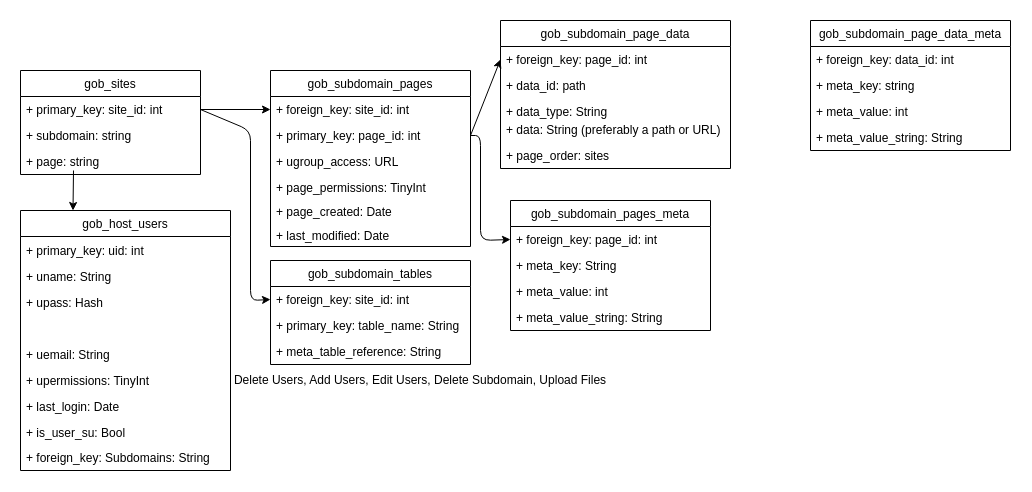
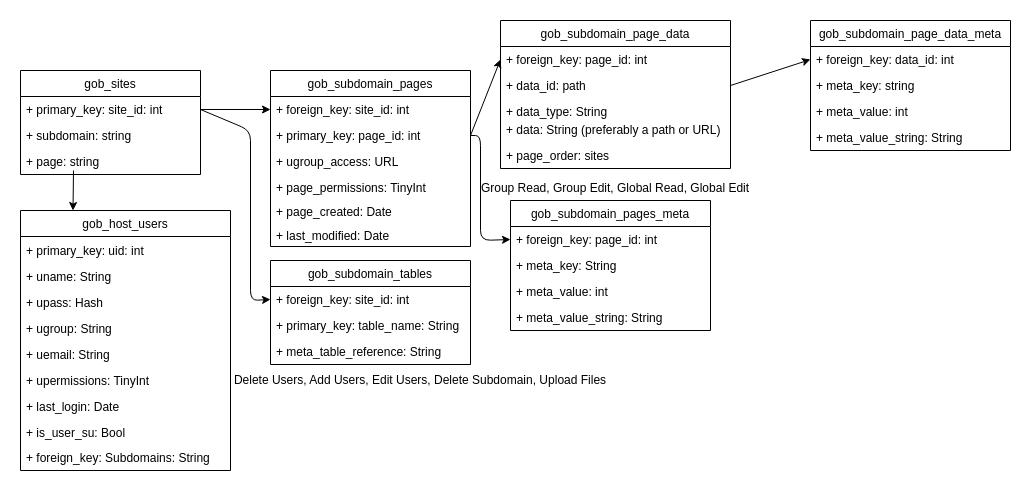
  <mxCell id="0" />
  <mxCell id="1" parent="0" />
  <mxCell id="2" value="gob_sites" style="swimlane;fontStyle=0;childLayout=stackLayout;horizontal=1;startSize=26;fillColor=none;horizontalStack=0;resizeParent=1;resizeParentMax=0;resizeLast=0;collapsible=1;marginBottom=0;" vertex="1" parent="1"><mxGeometry x="20" y="70" width="180" height="104" as="geometry" /></mxCell>
  <mxCell id="3" value="+ primary_key: site_id: int" style="text;strokeColor=none;fillColor=none;align=left;verticalAlign=top;spacingLeft=4;spacingRight=4;overflow=hidden;rotatable=0;points=[[0,0.5],[1,0.5]];portConstraint=eastwest;" vertex="1" parent="2"><mxGeometry y="26" width="180" height="26" as="geometry" /></mxCell>
  <mxCell id="4" value="+ subdomain: string" style="text;strokeColor=none;fillColor=none;align=left;verticalAlign=top;spacingLeft=4;spacingRight=4;overflow=hidden;rotatable=0;points=[[0,0.5],[1,0.5]];portConstraint=eastwest;" vertex="1" parent="2"><mxGeometry y="52" width="180" height="26" as="geometry" /></mxCell>
  <mxCell id="5" value="+ page: string" style="text;strokeColor=none;fillColor=none;align=left;verticalAlign=top;spacingLeft=4;spacingRight=4;overflow=hidden;rotatable=0;points=[[0,0.5],[1,0.5]];portConstraint=eastwest;" vertex="1" parent="2"><mxGeometry y="78" width="180" height="26" as="geometry" /></mxCell>
  <mxCell id="6" value="" style="endArrow=classic;html=1;entryX=0.25;entryY=0;entryDx=0;entryDy=0;" edge="1" parent="1" target="7"><mxGeometry width="50" height="50" relative="1" as="geometry"><mxPoint x="73" y="170" as="sourcePoint" /><mxPoint x="100" y="180" as="targetPoint" /></mxGeometry></mxCell>
  <mxCell id="7" value="gob_host_users" style="swimlane;fontStyle=0;childLayout=stackLayout;horizontal=1;startSize=26;fillColor=none;horizontalStack=0;resizeParent=1;resizeParentMax=0;resizeLast=0;collapsible=1;marginBottom=0;" vertex="1" parent="1"><mxGeometry x="20" y="210" width="210" height="260" as="geometry" /></mxCell>
  <mxCell id="8" value="+ primary_key: uid: int" style="text;strokeColor=none;fillColor=none;align=left;verticalAlign=top;spacingLeft=4;spacingRight=4;overflow=hidden;rotatable=0;points=[[0,0.5],[1,0.5]];portConstraint=eastwest;" vertex="1" parent="1"><mxGeometry x="20" y="237" width="180" height="26" as="geometry" /></mxCell>
  <mxCell id="9" value="+ uname: String" style="text;strokeColor=none;fillColor=none;align=left;verticalAlign=top;spacingLeft=4;spacingRight=4;overflow=hidden;rotatable=0;points=[[0,0.5],[1,0.5]];portConstraint=eastwest;" vertex="1" parent="1"><mxGeometry x="20" y="263" width="170" height="26" as="geometry" /></mxCell>
  <mxCell id="10" value="+ upass: Hash" style="text;strokeColor=none;fillColor=none;align=left;verticalAlign=top;spacingLeft=4;spacingRight=4;overflow=hidden;rotatable=0;points=[[0,0.5],[1,0.5]];portConstraint=eastwest;" vertex="1" parent="1"><mxGeometry x="20" y="289" width="170" height="26" as="geometry" /></mxCell>
+ <mxCell id="11" value="+ ugroup: String" style="text;strokeColor=none;fillColor=none;align=left;verticalAlign=top;spacingLeft=4;spacingRight=4;overflow=hidden;rotatable=0;points=[[0,0.5],[1,0.5]];portConstraint=eastwest;" vertex="1" parent="1"><mxGeometry x="20" y="315" width="170" height="26" as="geometry" /></mxCell>
  <mxCell id="12" value="+ uemail: String" style="text;strokeColor=none;fillColor=none;align=left;verticalAlign=top;spacingLeft=4;spacingRight=4;overflow=hidden;rotatable=0;points=[[0,0.5],[1,0.5]];portConstraint=eastwest;" vertex="1" parent="1"><mxGeometry x="20" y="341" width="170" height="26" as="geometry" /></mxCell>
  <mxCell id="13" value="+ upermissions: TinyInt" style="text;strokeColor=none;fillColor=none;align=left;verticalAlign=top;spacingLeft=4;spacingRight=4;overflow=hidden;rotatable=0;points=[[0,0.5],[1,0.5]];portConstraint=eastwest;" vertex="1" parent="1"><mxGeometry x="20" y="367" width="170" height="26" as="geometry" /></mxCell>
  <mxCell id="14" value="+ last_login: Date" style="text;strokeColor=none;fillColor=none;align=left;verticalAlign=top;spacingLeft=4;spacingRight=4;overflow=hidden;rotatable=0;points=[[0,0.5],[1,0.5]];portConstraint=eastwest;" vertex="1" parent="1"><mxGeometry x="20" y="393" width="170" height="26" as="geometry" /></mxCell>
  <mxCell id="15" value="+ is_user_su: Bool" style="text;strokeColor=none;fillColor=none;align=left;verticalAlign=top;spacingLeft=4;spacingRight=4;overflow=hidden;rotatable=0;points=[[0,0.5],[1,0.5]];portConstraint=eastwest;" vertex="1" parent="1"><mxGeometry x="20" y="419" width="170" height="26" as="geometry" /></mxCell>
  <mxCell id="16" value="+ foreign_key: Subdomains: String" style="text;strokeColor=none;fillColor=none;align=left;verticalAlign=top;spacingLeft=4;spacingRight=4;overflow=hidden;rotatable=0;points=[[0,0.5],[1,0.5]];portConstraint=eastwest;" vertex="1" parent="1"><mxGeometry x="20" y="444" width="200" height="26" as="geometry" /></mxCell>
  <mxCell id="17" value="gob_subdomain_pages" style="swimlane;fontStyle=0;childLayout=stackLayout;horizontal=1;startSize=26;fillColor=none;horizontalStack=0;resizeParent=1;resizeParentMax=0;resizeLast=0;collapsible=1;marginBottom=0;" vertex="1" parent="1"><mxGeometry x="270" y="70" width="200" height="176" as="geometry" /></mxCell>
  <mxCell id="18" value="+ foreign_key: site_id: int" style="text;strokeColor=none;fillColor=none;align=left;verticalAlign=top;spacingLeft=4;spacingRight=4;overflow=hidden;rotatable=0;points=[[0,0.5],[1,0.5]];portConstraint=eastwest;" vertex="1" parent="17"><mxGeometry y="26" width="200" height="26" as="geometry" /></mxCell>
  <mxCell id="19" value="+ primary_key: page_id: int" style="text;strokeColor=none;fillColor=none;align=left;verticalAlign=top;spacingLeft=4;spacingRight=4;overflow=hidden;rotatable=0;points=[[0,0.5],[1,0.5]];portConstraint=eastwest;" vertex="1" parent="17"><mxGeometry y="52" width="200" height="26" as="geometry" /></mxCell>
  <mxCell id="20" value="+ ugroup_access: URL" style="text;strokeColor=none;fillColor=none;align=left;verticalAlign=top;spacingLeft=4;spacingRight=4;overflow=hidden;rotatable=0;points=[[0,0.5],[1,0.5]];portConstraint=eastwest;" vertex="1" parent="17"><mxGeometry y="78" width="200" height="26" as="geometry" /></mxCell>
  <mxCell id="21" value="+ page_permissions: TinyInt" style="text;strokeColor=none;fillColor=none;align=left;verticalAlign=top;spacingLeft=4;spacingRight=4;overflow=hidden;rotatable=0;points=[[0,0.5],[1,0.5]];portConstraint=eastwest;" vertex="1" parent="17"><mxGeometry y="104" width="200" height="24" as="geometry" /></mxCell>
  <mxCell id="22" value="+ page_created: Date" style="text;strokeColor=none;fillColor=none;align=left;verticalAlign=top;spacingLeft=4;spacingRight=4;overflow=hidden;rotatable=0;points=[[0,0.5],[1,0.5]];portConstraint=eastwest;" vertex="1" parent="17"><mxGeometry y="128" width="200" height="24" as="geometry" /></mxCell>
  <mxCell id="23" value="+ last_modified: Date" style="text;strokeColor=none;fillColor=none;align=left;verticalAlign=top;spacingLeft=4;spacingRight=4;overflow=hidden;rotatable=0;points=[[0,0.5],[1,0.5]];portConstraint=eastwest;" vertex="1" parent="17"><mxGeometry y="152" width="200" height="24" as="geometry" /></mxCell>
  <mxCell id="24" value="" style="endArrow=classic;html=1;exitX=1;exitY=0.5;exitDx=0;exitDy=0;entryX=0;entryY=0.5;entryDx=0;entryDy=0;" edge="1" parent="1" source="3" target="18"><mxGeometry width="50" height="50" relative="1" as="geometry"><mxPoint x="340" y="300" as="sourcePoint" /><mxPoint x="390" y="250" as="targetPoint" /></mxGeometry></mxCell>
+ <mxCell id="25" value="Group Read, Group Edit, Global Read, Global Edit" style="text;html=1;strokeColor=none;fillColor=none;align=center;verticalAlign=middle;whiteSpace=wrap;rounded=0;" vertex="1" parent="1"><mxGeometry x="470" y="178" width="290" height="20" as="geometry" /></mxCell>
  <mxCell id="26" value="Delete Users, Add Users, Edit Users, Delete Subdomain, Upload Files" style="text;html=1;strokeColor=none;fillColor=none;align=center;verticalAlign=middle;whiteSpace=wrap;rounded=0;" vertex="1" parent="1"><mxGeometry x="230" y="370" width="380" height="20" as="geometry" /></mxCell>
  <mxCell id="27" value="" style="endArrow=classic;html=1;exitX=1;exitY=0.5;exitDx=0;exitDy=0;entryX=0;entryY=0.5;entryDx=0;entryDy=0;" edge="1" parent="1" source="19" target="29"><mxGeometry width="50" height="50" relative="1" as="geometry"><mxPoint x="340" y="290" as="sourcePoint" /><mxPoint x="520" y="135" as="targetPoint" /></mxGeometry></mxCell>
  <mxCell id="28" value="gob_subdomain_page_data" style="swimlane;fontStyle=0;childLayout=stackLayout;horizontal=1;startSize=26;fillColor=none;horizontalStack=0;resizeParent=1;resizeParentMax=0;resizeLast=0;collapsible=1;marginBottom=0;" vertex="1" parent="1"><mxGeometry x="500" y="20" width="230" height="148" as="geometry" /></mxCell>
  <mxCell id="29" value="+ foreign_key: page_id: int" style="text;strokeColor=none;fillColor=none;align=left;verticalAlign=top;spacingLeft=4;spacingRight=4;overflow=hidden;rotatable=0;points=[[0,0.5],[1,0.5]];portConstraint=eastwest;" vertex="1" parent="28"><mxGeometry y="26" width="230" height="26" as="geometry" /></mxCell>
  <mxCell id="30" value="+ data_id: path" style="text;strokeColor=none;fillColor=none;align=left;verticalAlign=top;spacingLeft=4;spacingRight=4;overflow=hidden;rotatable=0;points=[[0,0.5],[1,0.5]];portConstraint=eastwest;" vertex="1" parent="28"><mxGeometry y="52" width="230" height="26" as="geometry" /></mxCell>
  <mxCell id="31" value="+ data_type: String" style="text;strokeColor=none;fillColor=none;align=left;verticalAlign=top;spacingLeft=4;spacingRight=4;overflow=hidden;rotatable=0;points=[[0,0.5],[1,0.5]];portConstraint=eastwest;" vertex="1" parent="28"><mxGeometry y="78" width="230" height="18" as="geometry" /></mxCell>
  <mxCell id="32" value="+ data: String (preferably a path or URL)" style="text;strokeColor=none;fillColor=none;align=left;verticalAlign=top;spacingLeft=4;spacingRight=4;overflow=hidden;rotatable=0;points=[[0,0.5],[1,0.5]];portConstraint=eastwest;" vertex="1" parent="28"><mxGeometry y="96" width="230" height="26" as="geometry" /></mxCell>
  <mxCell id="33" value="+ page_order: sites" style="text;strokeColor=none;fillColor=none;align=left;verticalAlign=top;spacingLeft=4;spacingRight=4;overflow=hidden;rotatable=0;points=[[0,0.5],[1,0.5]];portConstraint=eastwest;" vertex="1" parent="28"><mxGeometry y="122" width="230" height="26" as="geometry" /></mxCell>
  <mxCell id="34" value="" style="endArrow=classic;html=1;exitX=1;exitY=0.5;exitDx=0;exitDy=0;entryX=0;entryY=0.5;entryDx=0;entryDy=0;" edge="1" parent="1" source="3" target="36"><mxGeometry width="50" height="50" relative="1" as="geometry"><mxPoint x="340" y="290" as="sourcePoint" /><mxPoint x="310" y="300" as="targetPoint" /><Array as="points"><mxPoint x="250" y="130" /><mxPoint x="250" y="300" /></Array></mxGeometry></mxCell>
  <mxCell id="35" value="gob_subdomain_tables" style="swimlane;fontStyle=0;childLayout=stackLayout;horizontal=1;startSize=26;fillColor=none;horizontalStack=0;resizeParent=1;resizeParentMax=0;resizeLast=0;collapsible=1;marginBottom=0;" vertex="1" parent="1"><mxGeometry x="270" y="260" width="200" height="104" as="geometry" /></mxCell>
  <mxCell id="36" value="+ foreign_key: site_id: int" style="text;strokeColor=none;fillColor=none;align=left;verticalAlign=top;spacingLeft=4;spacingRight=4;overflow=hidden;rotatable=0;points=[[0,0.5],[1,0.5]];portConstraint=eastwest;" vertex="1" parent="35"><mxGeometry y="26" width="200" height="26" as="geometry" /></mxCell>
  <mxCell id="37" value="+ primary_key: table_name: String" style="text;strokeColor=none;fillColor=none;align=left;verticalAlign=top;spacingLeft=4;spacingRight=4;overflow=hidden;rotatable=0;points=[[0,0.5],[1,0.5]];portConstraint=eastwest;" vertex="1" parent="35"><mxGeometry y="52" width="200" height="26" as="geometry" /></mxCell>
  <mxCell id="38" value="+ meta_table_reference: String" style="text;strokeColor=none;fillColor=none;align=left;verticalAlign=top;spacingLeft=4;spacingRight=4;overflow=hidden;rotatable=0;points=[[0,0.5],[1,0.5]];portConstraint=eastwest;" vertex="1" parent="35"><mxGeometry y="78" width="200" height="26" as="geometry" /></mxCell>
  <mxCell id="39" value="" style="endArrow=classic;html=1;exitX=1;exitY=0.5;exitDx=0;exitDy=0;entryX=0;entryY=0.5;entryDx=0;entryDy=0;" edge="1" parent="1" source="19" target="41"><mxGeometry width="50" height="50" relative="1" as="geometry"><mxPoint x="520" y="263" as="sourcePoint" /><mxPoint x="510" y="220" as="targetPoint" /><Array as="points"><mxPoint x="480" y="135" /><mxPoint x="480" y="240" /></Array></mxGeometry></mxCell>
  <mxCell id="40" value="gob_subdomain_pages_meta" style="swimlane;fontStyle=0;childLayout=stackLayout;horizontal=1;startSize=26;fillColor=none;horizontalStack=0;resizeParent=1;resizeParentMax=0;resizeLast=0;collapsible=1;marginBottom=0;" vertex="1" parent="1"><mxGeometry x="510" y="200" width="200" height="130" as="geometry" /></mxCell>
  <mxCell id="41" value="+ foreign_key: page_id: int" style="text;strokeColor=none;fillColor=none;align=left;verticalAlign=top;spacingLeft=4;spacingRight=4;overflow=hidden;rotatable=0;points=[[0,0.5],[1,0.5]];portConstraint=eastwest;" vertex="1" parent="40"><mxGeometry y="26" width="200" height="26" as="geometry" /></mxCell>
  <mxCell id="42" value="+ meta_key: String" style="text;strokeColor=none;fillColor=none;align=left;verticalAlign=top;spacingLeft=4;spacingRight=4;overflow=hidden;rotatable=0;points=[[0,0.5],[1,0.5]];portConstraint=eastwest;" vertex="1" parent="40"><mxGeometry y="52" width="200" height="26" as="geometry" /></mxCell>
  <mxCell id="43" value="+ meta_value: int" style="text;strokeColor=none;fillColor=none;align=left;verticalAlign=top;spacingLeft=4;spacingRight=4;overflow=hidden;rotatable=0;points=[[0,0.5],[1,0.5]];portConstraint=eastwest;" vertex="1" parent="40"><mxGeometry y="78" width="200" height="26" as="geometry" /></mxCell>
  <mxCell id="44" value="+ meta_value_string: String" style="text;strokeColor=none;fillColor=none;align=left;verticalAlign=top;spacingLeft=4;spacingRight=4;overflow=hidden;rotatable=0;points=[[0,0.5],[1,0.5]];portConstraint=eastwest;" vertex="1" parent="40"><mxGeometry y="104" width="200" height="26" as="geometry" /></mxCell>
  <mxCell id="45" value="gob_subdomain_page_data_meta" style="swimlane;fontStyle=0;childLayout=stackLayout;horizontal=1;startSize=26;fillColor=none;horizontalStack=0;resizeParent=1;resizeParentMax=0;resizeLast=0;collapsible=1;marginBottom=0;" vertex="1" parent="1"><mxGeometry x="810" y="20" width="200" height="130" as="geometry" /></mxCell>
  <mxCell id="46" value="+ foreign_key: data_id: int" style="text;strokeColor=none;fillColor=none;align=left;verticalAlign=top;spacingLeft=4;spacingRight=4;overflow=hidden;rotatable=0;points=[[0,0.5],[1,0.5]];portConstraint=eastwest;" vertex="1" parent="45"><mxGeometry y="26" width="200" height="26" as="geometry" /></mxCell>
  <mxCell id="47" value="+ meta_key: string" style="text;strokeColor=none;fillColor=none;align=left;verticalAlign=top;spacingLeft=4;spacingRight=4;overflow=hidden;rotatable=0;points=[[0,0.5],[1,0.5]];portConstraint=eastwest;" vertex="1" parent="45"><mxGeometry y="52" width="200" height="26" as="geometry" /></mxCell>
  <mxCell id="48" value="+ meta_value: int" style="text;strokeColor=none;fillColor=none;align=left;verticalAlign=top;spacingLeft=4;spacingRight=4;overflow=hidden;rotatable=0;points=[[0,0.5],[1,0.5]];portConstraint=eastwest;" vertex="1" parent="45"><mxGeometry y="78" width="200" height="26" as="geometry" /></mxCell>
  <mxCell id="49" value="+ meta_value_string: String" style="text;strokeColor=none;fillColor=none;align=left;verticalAlign=top;spacingLeft=4;spacingRight=4;overflow=hidden;rotatable=0;points=[[0,0.5],[1,0.5]];portConstraint=eastwest;" vertex="1" parent="45"><mxGeometry y="104" width="200" height="26" as="geometry" /></mxCell>
+ <mxCell id="50" value="" style="endArrow=classic;html=1;entryX=0;entryY=0.5;entryDx=0;entryDy=0;exitX=1;exitY=0.5;exitDx=0;exitDy=0;" edge="1" parent="1" source="30" target="46"><mxGeometry width="50" height="50" relative="1" as="geometry"><mxPoint x="780" y="150" as="sourcePoint" /><mxPoint x="390" y="200" as="targetPoint" /></mxGeometry></mxCell>
